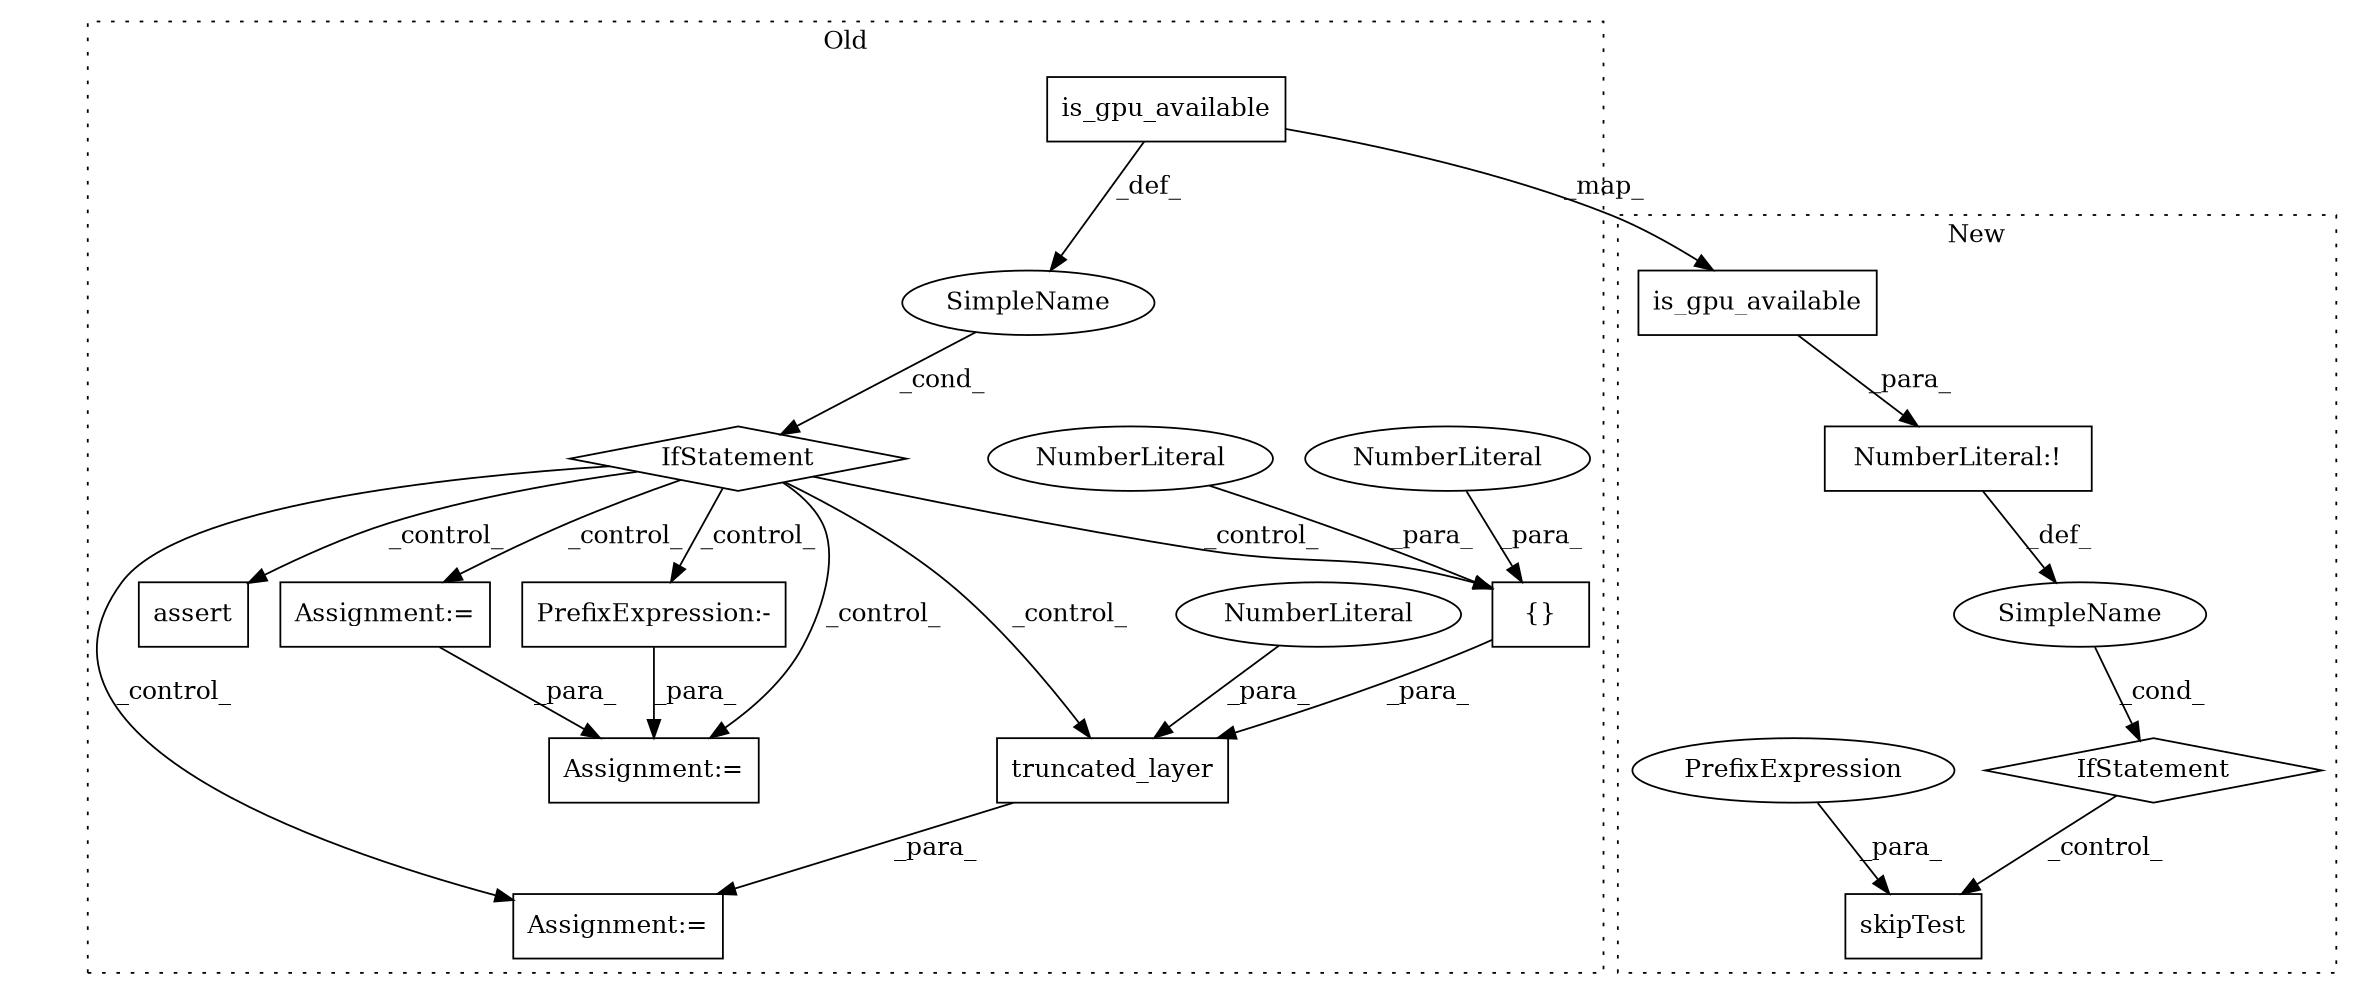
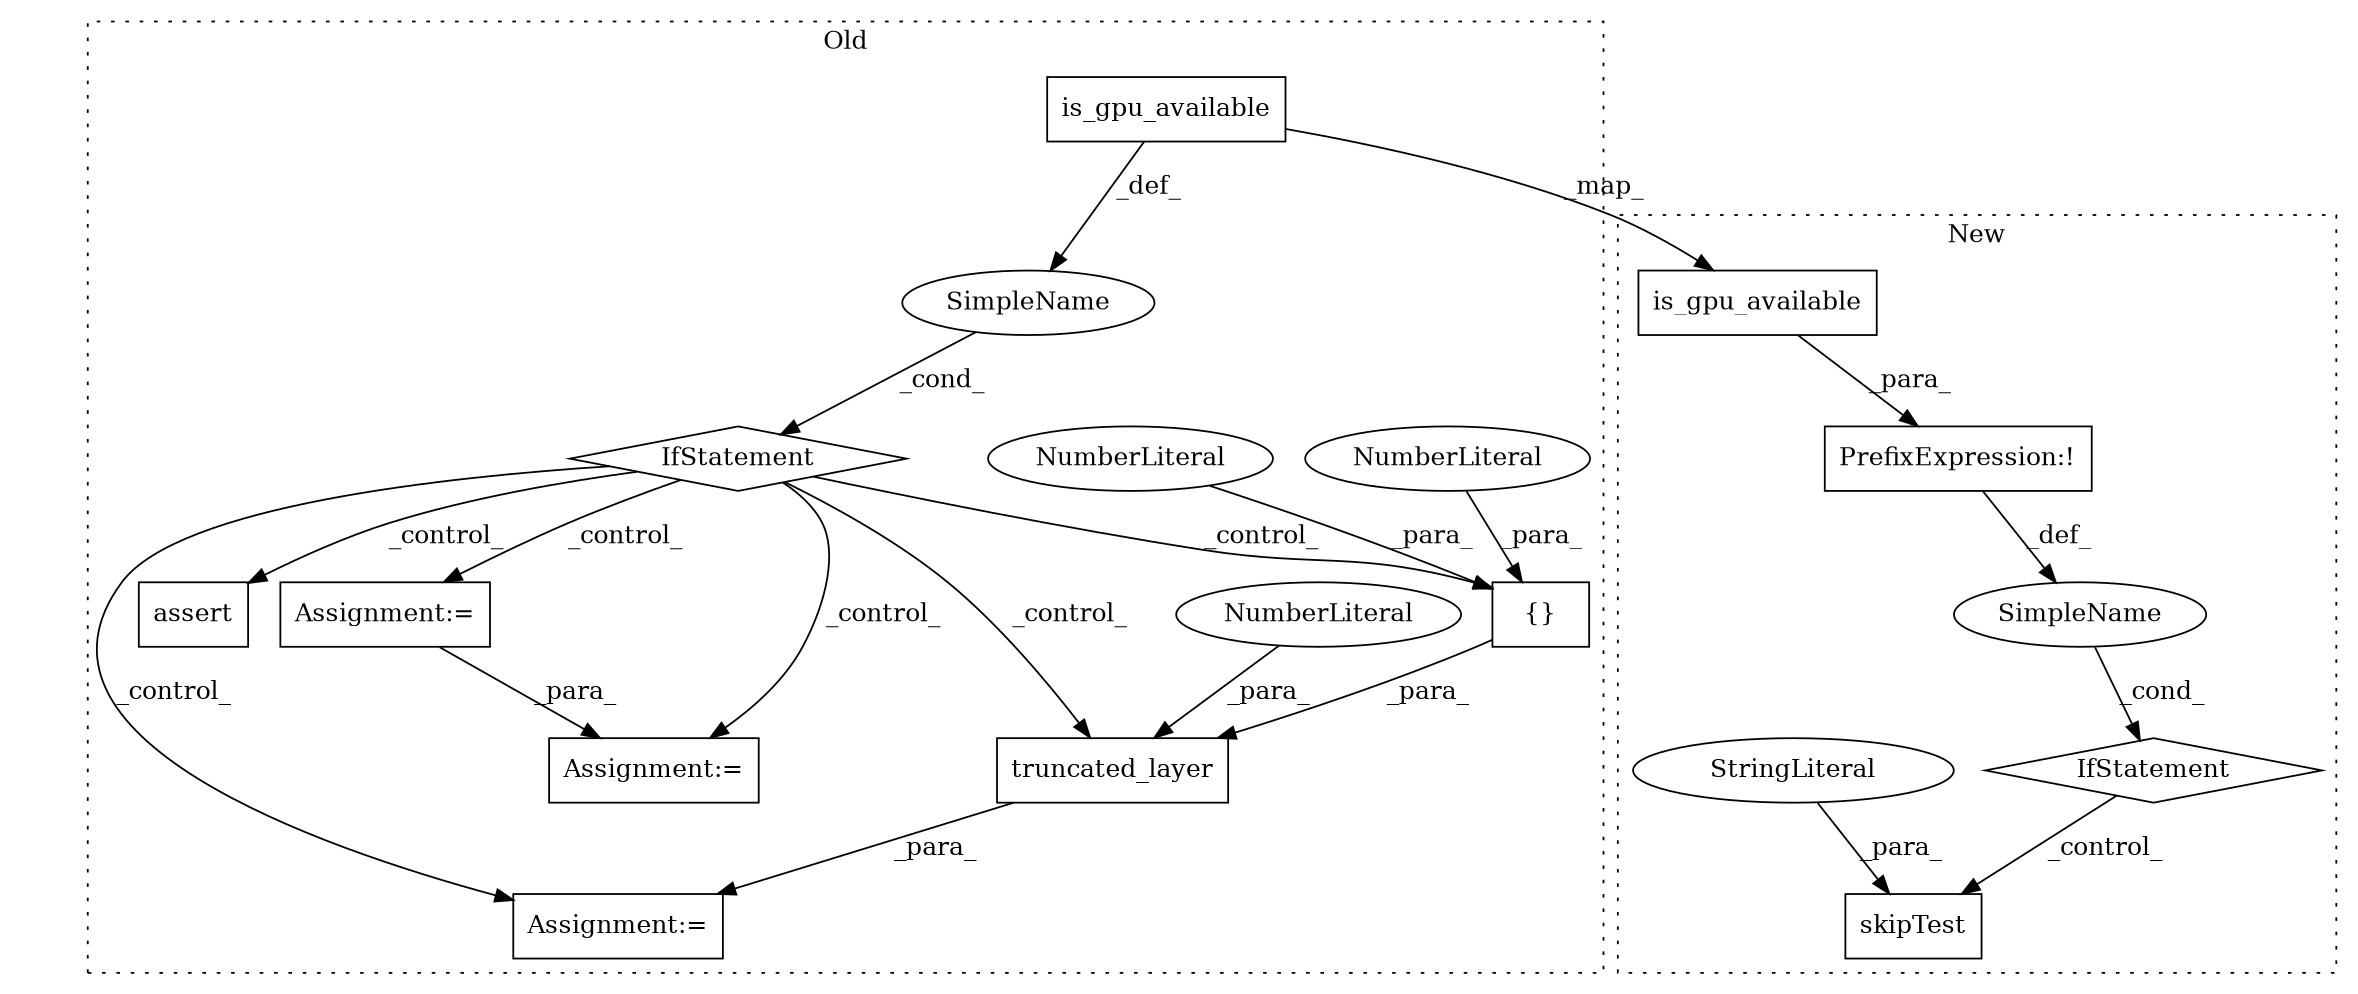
  digraph {
    node [a=32 l=1 shape=box]
    n1 [l="17,1" label=truncated_layer s="72049,72084"]
    n2 [a=34 label=NumberLiteral s=72083 shape=ellipse]
    n3 [a=7 label="Assignment:=" s=72338]
-   n4 [a=38 label="PrefixExpression:-" s=72163]
    n5 [a=4 l="1,1" label="{}" s="72075,72081"]
    n6 [a=34 label=NumberLiteral s=72076 shape=ellipse]
    n7 [a=34 l=3 label=NumberLiteral s=72078 shape=ellipse]
    n8 [l="17,1" label=is_gpu_available s="71966,71987"]
    n9 [a=42 label=SimpleName shape=ellipse l=""]
    n10 [l="27,1" label=assert s="73127,73170"]
    n11 [a=25 l="4,2" label=IfStatement s="71957,71988" shape=diamond]
    n12 [a=7 label="Assignment:=" s=72037]
    n13 [a=7 label="Assignment:=" s=72097]
    n14 [a=25 l="4,2" label=IfStatement s="73718,73750" shape=diamond]
    n15 [a=42 label=SimpleName shape=ellipse l=""]
    n16 [l="9,1" label=skipTest s="73765,73788"]
-   n17 [a=38 label="NumberLiteral:!" s=73722]
+   n17 [a=38 label="PrefixExpression:!" s=73722]
    n18 [l="17,1" label=is_gpu_available s="73728,73749"]
-   n19 [a=45 l=14 label=PrefixExpression s=73774 shape=ellipse]
+   n19 [a=45 l=14 label=StringLiteral s=73774 shape=ellipse]
    subgraph cluster_1 {
      label=Old
      style=dotted
      n1
      n2
      n3
-     n4
      n5
      n6
      n7
      n8
      n9
      n10
      n11
      n12
      n13
    }
    subgraph cluster_2 {
      label=New
      style=dotted
      n14
      n15
      n16
      n17
      n18
      n19
    }
    n1 -> n12 [label=_para_]
    n2 -> n1 [label=_para_]
-   n4 -> n3 [label=_para_]
    n5 -> n1 [label=_para_]
    n6 -> n5 [label=_para_]
    n7 -> n5 [label=_para_]
    n8 -> n9 [label=_def_]
    n8 -> n18 [label=_map_]
    n9 -> n11 [label=_cond_]
    n11 -> n1 [label=_control_]
    n11 -> n3 [label=_control_]
-   n11 -> n4 [label=_control_]
    n11 -> n5 [label=_control_]
    n11 -> n10 [label=_control_]
    n11 -> n12 [label=_control_]
    n11 -> n13 [label=_control_]
    n13 -> n3 [label=_para_]
    n14 -> n16 [label=_control_]
    n15 -> n14 [label=_cond_]
    n17 -> n15 [label=_def_]
    n18 -> n17 [label=_para_]
    n19 -> n16 [label=_para_]
  }
